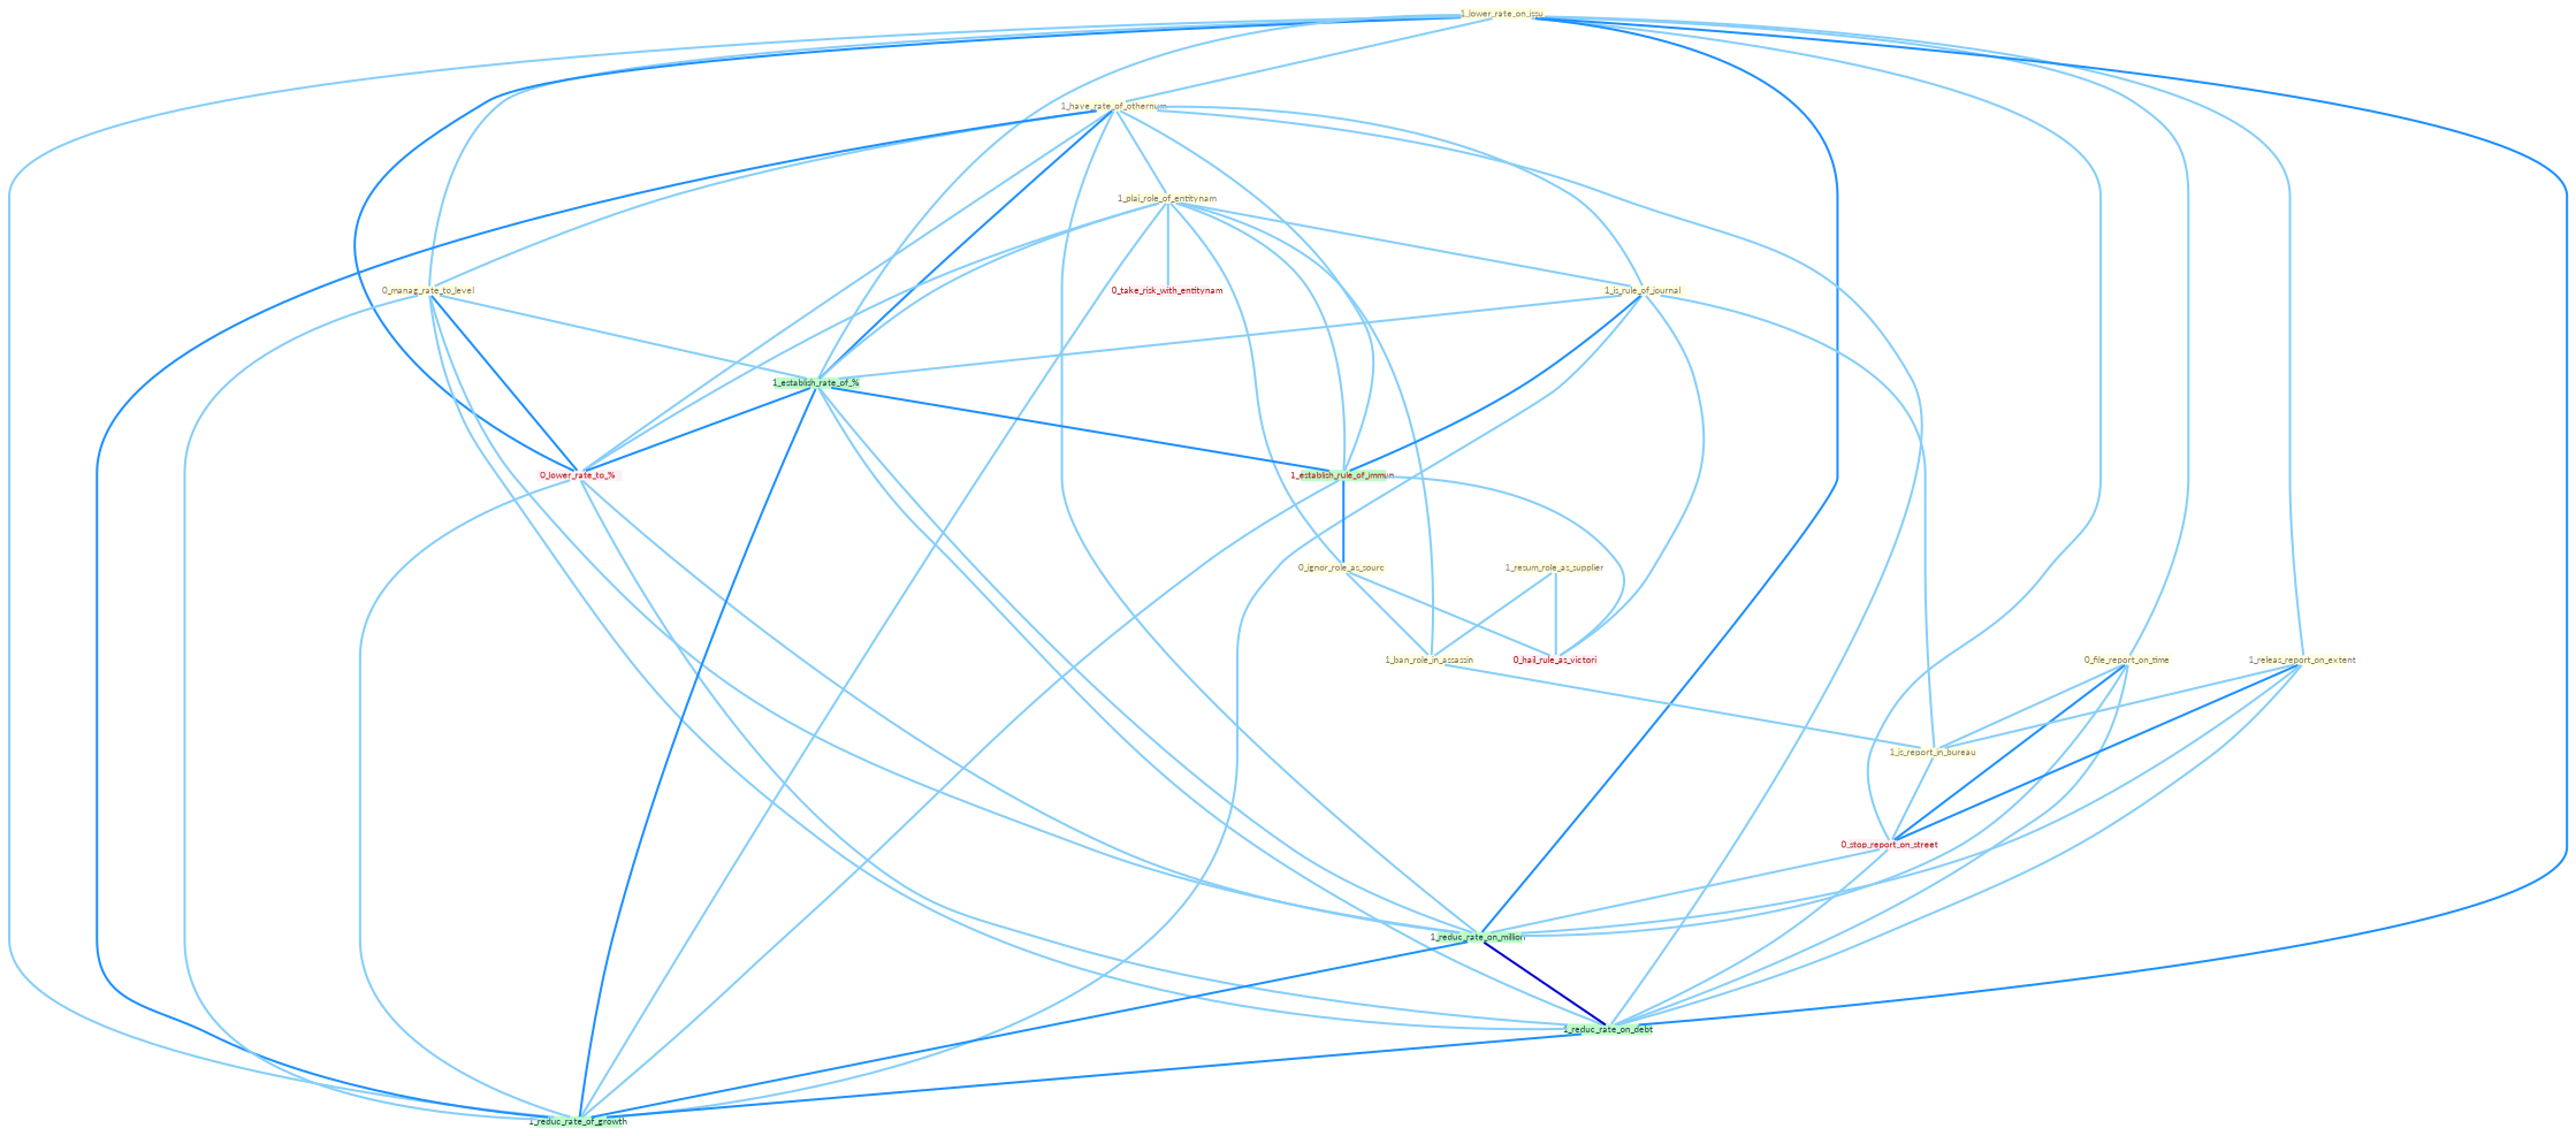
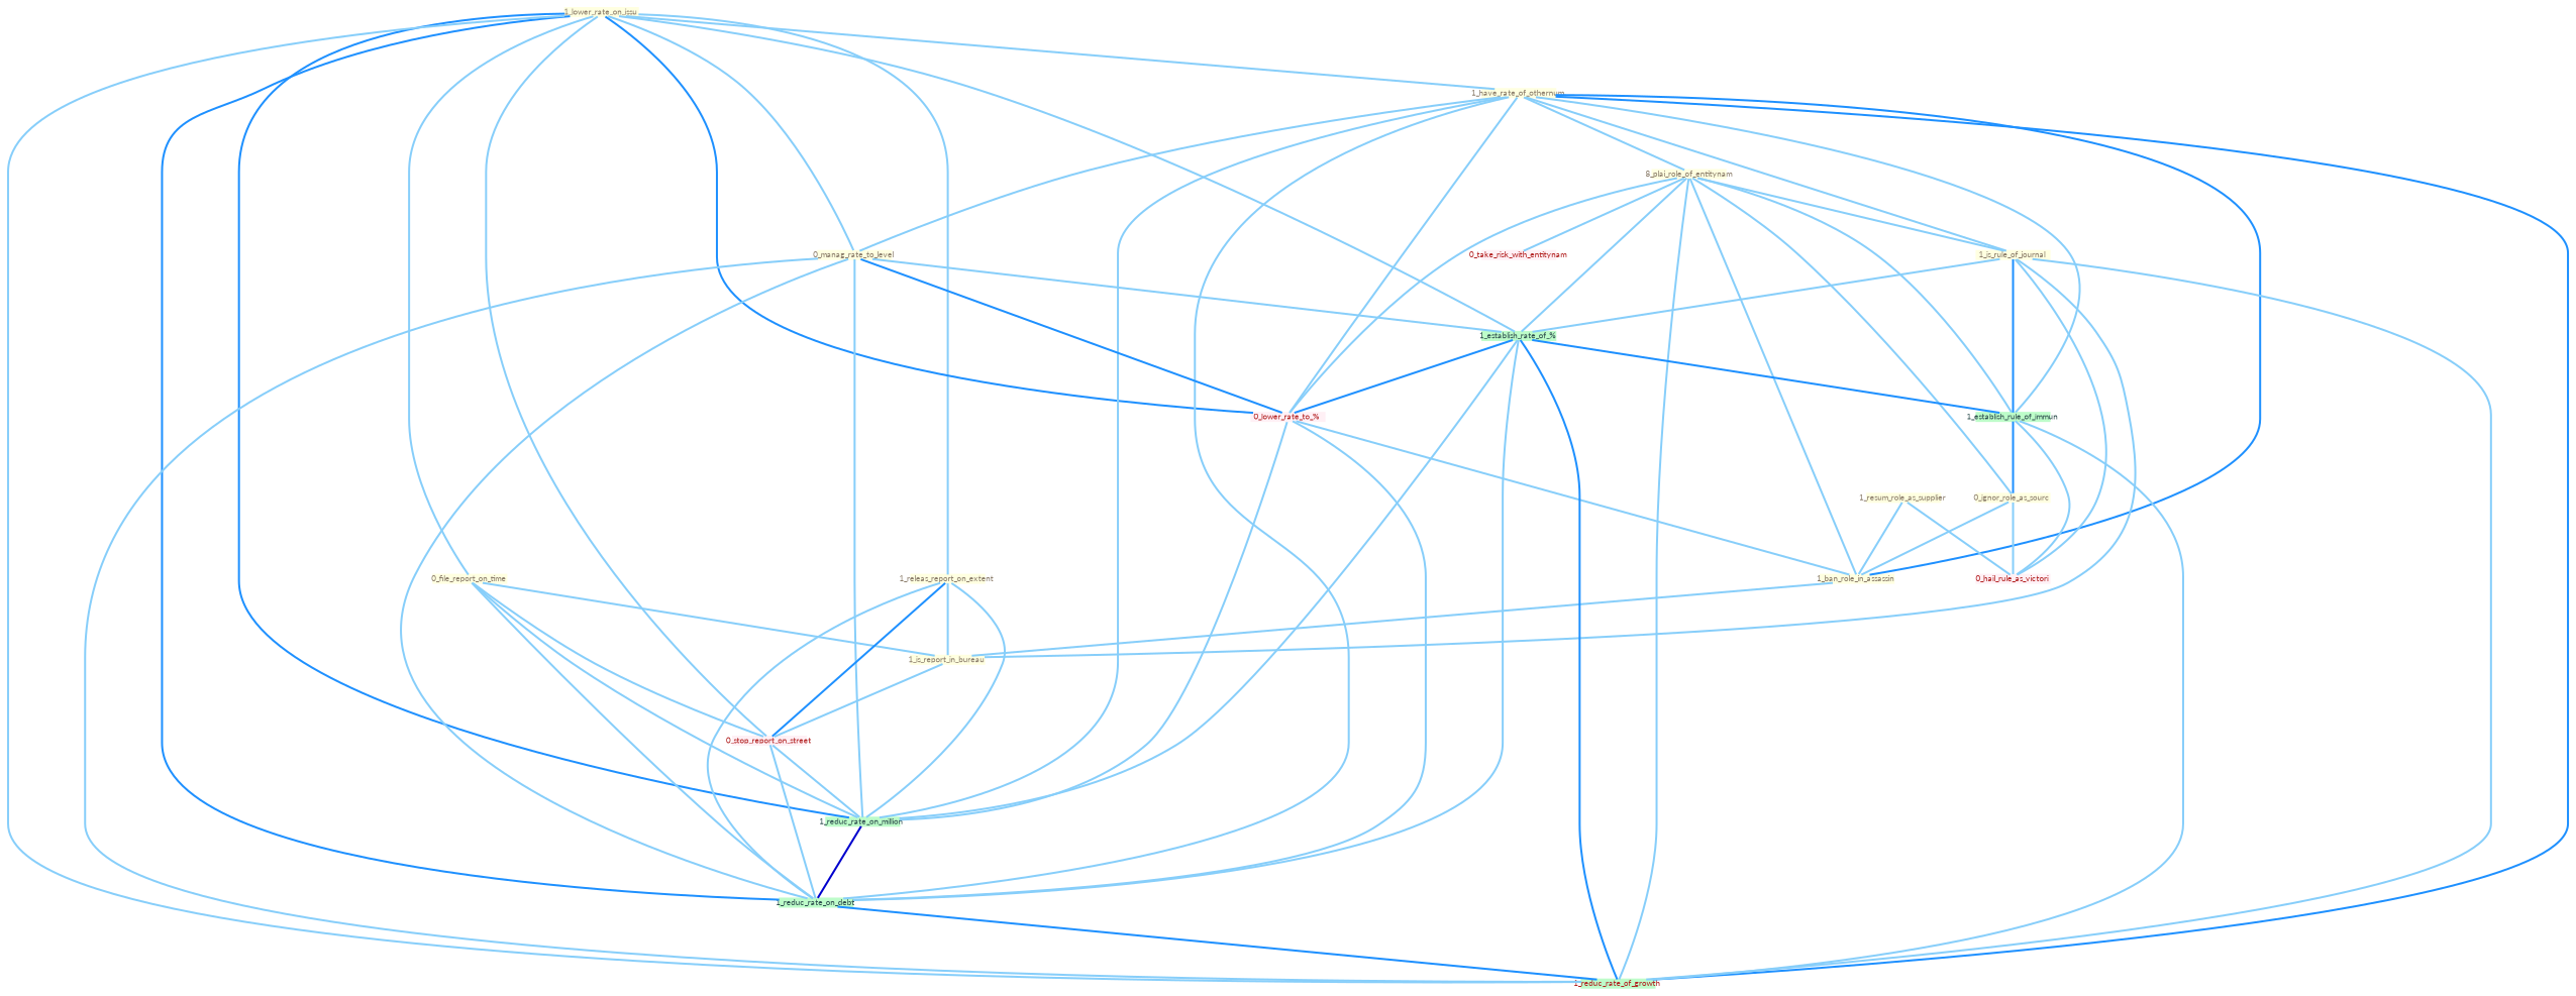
  graph {
    fontname=Lato
    node [color="#ffffe0" fixedsize=true fontcolor="#8b7d6b" fontname=Lato fontsize=4 shape=polygon style=filled]
    edge [color="#87cefa" fontname=Lato w=1]
    "1_lower_rate_on_issu " [height=.06 width=.5]
    "1_have_rate_of_othernum " [height=.06 width=.5]
    "0_file_report_on_time " [height=.06 width=.5]
    "1_resum_role_as_supplier " [height=.06 width=.5]
-   "1_plai_role_of_entitynam " [height=.06 width=.5]
+   "1_plai_role_of_entitynam " [height=.06 width=.5 label="8_plai_role_of_entitynam"]
    "1_is_rule_of_journal " [height=.06 width=.5]
    "0_manag_rate_to_level " [height=.06 width=.5]
    "0_ignor_role_as_sourc " [height=.06 width=.5]
    "1_ban_role_in_assassin " [height=.06 width=.5]
    "1_releas_report_on_extent " [height=.06 width=.5]
    "1_is_report_in_bureau " [height=.06 width=.5]
    "0_lower_rate_to_% " [color="#fff0f5" fontcolor="#b22222" height=.06 width=.5]
    "0_stop_report_on_street " [color="#fff0f5" fontcolor="#b22222" height=.06 width=.5]
    "0_hail_rule_as_victori " [color="#fff0f5" fontcolor="#b22222" height=.06 width=.5]
    "0_take_risk_with_entitynam " [color="#fff0f5" fontcolor="#b22222" height=.06 width=.5]
    "1_establish_rate_of_% " [color="#BDFCC9" fontcolor="#2f4f4f" height=.06 width=.5]
    "1_reduc_rate_on_million " [color="#BDFCC9" fontcolor="#2f4f4f" height=.06 width=.5]
    "1_reduc_rate_on_debt " [color="#BDFCC9" fontcolor="#2f4f4f" height=.06 width=.5]
-   "1_reduc_rate_of_growth " [color="#BDFCC9" fontcolor="#2f4f4f" height=.06 width=.5]
-   "1_establish_rule_of_immun " [color="#BDFCC9" fontcolor="#b22222" height=.06 width=.5]
+   "1_reduc_rate_of_growth " [color="#BDFCC9" fontcolor="#b22222" height=.06 width=.5]
+   "1_establish_rule_of_immun " [color="#BDFCC9" fontcolor="#2f4f4f" height=.06 width=.5]
    subgraph sub_1 {
      "1_lower_rate_on_issu "
      "1_have_rate_of_othernum "
      "0_file_report_on_time "
      "1_resum_role_as_supplier "
      "1_plai_role_of_entitynam "
      "1_is_rule_of_journal "
      "0_manag_rate_to_level "
      "0_ignor_role_as_sourc "
      "1_ban_role_in_assassin "
      "1_releas_report_on_extent "
      "1_is_report_in_bureau "
    }
    subgraph sub_2 {
      "0_lower_rate_to_% "
      "0_stop_report_on_street "
      "0_hail_rule_as_victori "
      "0_take_risk_with_entitynam "
    }
    "1_lower_rate_on_issu " -- "1_have_rate_of_othernum "
    "1_lower_rate_on_issu " -- "0_file_report_on_time "
    "1_lower_rate_on_issu " -- "0_manag_rate_to_level "
    "1_lower_rate_on_issu " -- "1_releas_report_on_extent "
    "1_lower_rate_on_issu " -- "0_lower_rate_to_% " [color="#1e90ff" w=2]
    "1_lower_rate_on_issu " -- "0_stop_report_on_street "
    "1_lower_rate_on_issu " -- "1_establish_rate_of_% "
    "1_lower_rate_on_issu " -- "1_reduc_rate_on_million " [color="#1e90ff" w=2]
    "1_lower_rate_on_issu " -- "1_reduc_rate_on_debt " [color="#1e90ff" w=2]
    "1_lower_rate_on_issu " -- "1_reduc_rate_of_growth "
    "1_have_rate_of_othernum " -- "1_plai_role_of_entitynam "
    "1_have_rate_of_othernum " -- "1_is_rule_of_journal "
    "1_have_rate_of_othernum " -- "0_manag_rate_to_level "
    "1_have_rate_of_othernum " -- "0_lower_rate_to_% "
-   "1_have_rate_of_othernum " -- "1_establish_rate_of_% " [color="#1e90ff" w=2]
+   "1_have_rate_of_othernum " -- "1_ban_role_in_assassin " [color="#1e90ff" w=2]
    "1_have_rate_of_othernum " -- "1_reduc_rate_on_million "
    "1_have_rate_of_othernum " -- "1_reduc_rate_on_debt "
    "1_have_rate_of_othernum " -- "1_reduc_rate_of_growth " [color="#1e90ff" w=2]
    "1_have_rate_of_othernum " -- "1_establish_rule_of_immun "
    "0_file_report_on_time " -- "1_is_report_in_bureau "
-   "0_file_report_on_time " -- "0_stop_report_on_street " [color="#1e90ff" w=2]
+   "0_file_report_on_time " -- "0_stop_report_on_street " [w=2]
    "0_file_report_on_time " -- "1_reduc_rate_on_million "
    "0_file_report_on_time " -- "1_reduc_rate_on_debt "
    "1_resum_role_as_supplier " -- "1_ban_role_in_assassin "
    "1_resum_role_as_supplier " -- "0_hail_rule_as_victori "
    "1_plai_role_of_entitynam " -- "1_is_rule_of_journal "
    "1_plai_role_of_entitynam " -- "0_ignor_role_as_sourc "
    "1_plai_role_of_entitynam " -- "1_ban_role_in_assassin "
    "1_plai_role_of_entitynam " -- "0_take_risk_with_entitynam "
    "1_plai_role_of_entitynam " -- "1_establish_rate_of_% "
    "1_plai_role_of_entitynam " -- "1_reduc_rate_of_growth "
    "1_plai_role_of_entitynam " -- "1_establish_rule_of_immun "
    "1_is_rule_of_journal " -- "1_is_report_in_bureau "
    "1_is_rule_of_journal " -- "0_hail_rule_as_victori "
    "1_is_rule_of_journal " -- "1_establish_rate_of_% "
    "1_is_rule_of_journal " -- "1_reduc_rate_of_growth "
    "1_is_rule_of_journal " -- "1_establish_rule_of_immun " [color="#1e90ff" w=2]
    "0_manag_rate_to_level " -- "0_lower_rate_to_% " [color="#1e90ff" w=2]
    "0_manag_rate_to_level " -- "1_establish_rate_of_% "
    "0_manag_rate_to_level " -- "1_reduc_rate_on_million "
    "0_manag_rate_to_level " -- "1_reduc_rate_on_debt "
    "0_manag_rate_to_level " -- "1_reduc_rate_of_growth "
    "0_ignor_role_as_sourc " -- "1_ban_role_in_assassin "
    "0_ignor_role_as_sourc " -- "0_hail_rule_as_victori "
    "1_ban_role_in_assassin " -- "1_is_report_in_bureau "
    "1_releas_report_on_extent " -- "1_is_report_in_bureau "
    "1_releas_report_on_extent " -- "0_stop_report_on_street " [color="#1e90ff" w=2]
    "1_releas_report_on_extent " -- "1_reduc_rate_on_million "
    "1_releas_report_on_extent " -- "1_reduc_rate_on_debt "
    "1_is_report_in_bureau " -- "0_stop_report_on_street "
    "0_lower_rate_to_% " -- "1_plai_role_of_entitynam "
    "0_lower_rate_to_% " -- "1_reduc_rate_on_million "
    "0_lower_rate_to_% " -- "1_reduc_rate_on_debt "
-   "0_lower_rate_to_% " -- "1_reduc_rate_of_growth "
+   "0_lower_rate_to_% " -- "1_ban_role_in_assassin "
    "0_stop_report_on_street " -- "1_reduc_rate_on_million "
    "0_stop_report_on_street " -- "1_reduc_rate_on_debt "
    "1_establish_rate_of_% " -- "0_lower_rate_to_% " [color="#1e90ff" w=2]
    "1_establish_rate_of_% " -- "1_reduc_rate_on_million "
    "1_establish_rate_of_% " -- "1_reduc_rate_on_debt "
    "1_establish_rate_of_% " -- "1_reduc_rate_of_growth " [color="#1e90ff" w=2]
    "1_establish_rate_of_% " -- "1_establish_rule_of_immun " [color="#1e90ff" w=2]
    "1_reduc_rate_on_million " -- "1_reduc_rate_on_debt " [color="#0000cd" w=3]
-   "1_reduc_rate_on_million " -- "1_reduc_rate_of_growth " [color="#1e90ff" w=2]
    "1_reduc_rate_on_debt " -- "1_reduc_rate_of_growth " [color="#1e90ff" w=2]
    "1_establish_rule_of_immun " -- "0_ignor_role_as_sourc " [color="#1e90ff" w=2]
    "1_establish_rule_of_immun " -- "0_hail_rule_as_victori "
    "1_establish_rule_of_immun " -- "1_reduc_rate_of_growth "
  }
